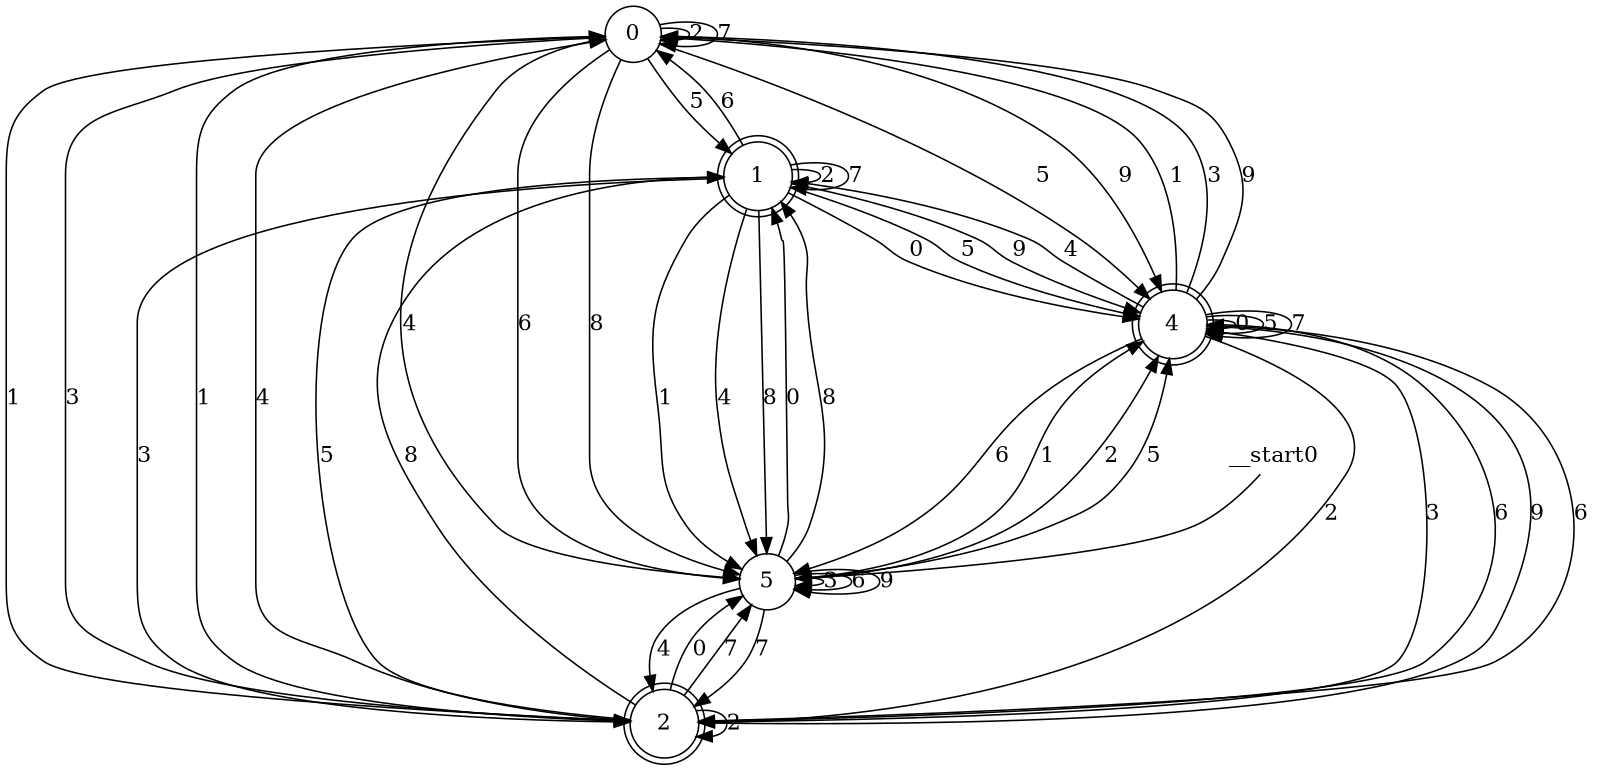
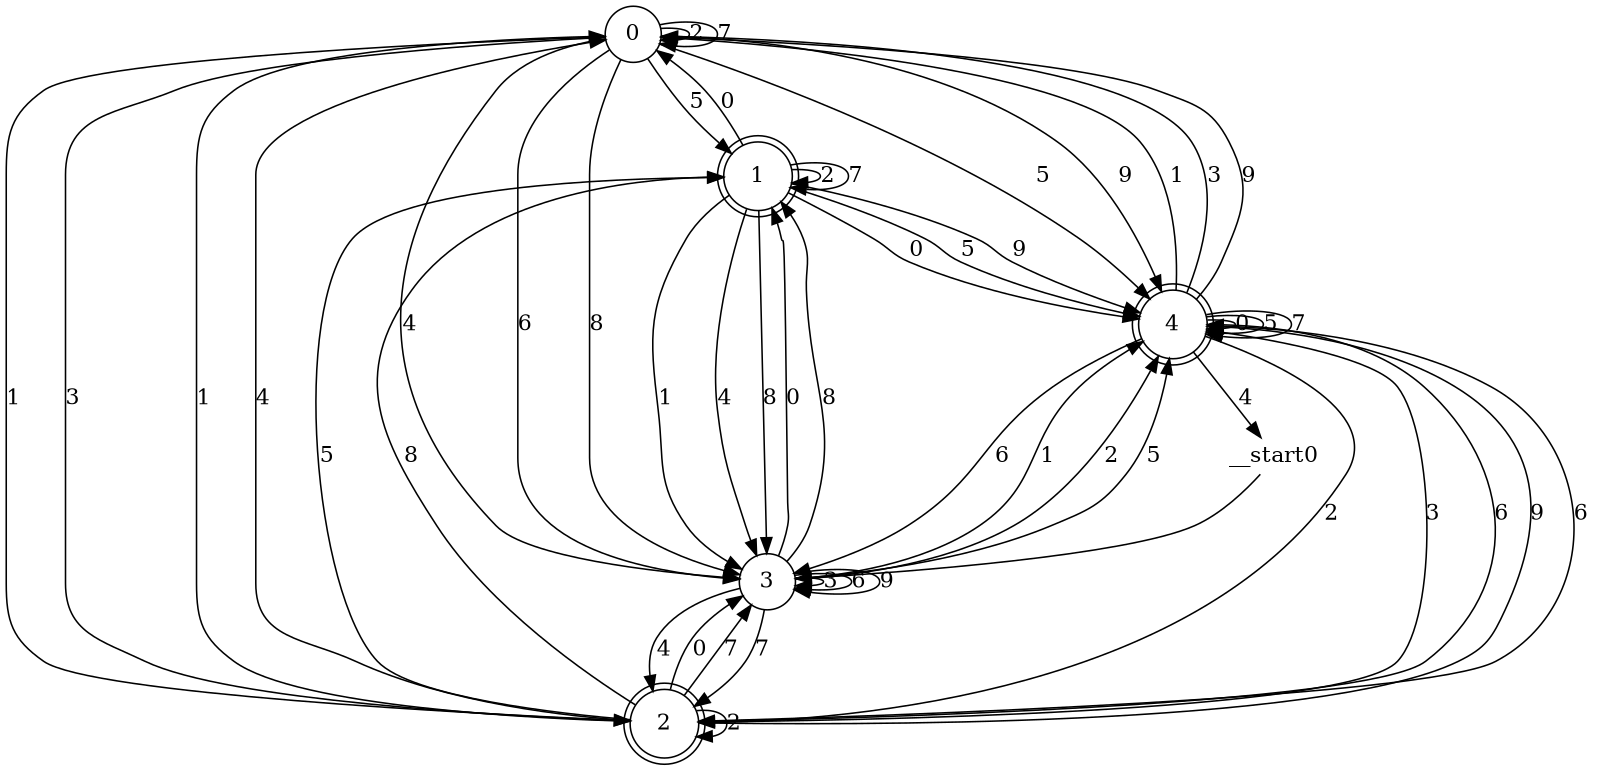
  digraph {
    node [shape=doublecircle]
    n1 [label=0 shape=circle]
    n2 [label=1]
    n3 [label=2]
-   n4 [label=5 shape=circle]
+   n4 [label=3 shape=circle]
    n5 [label=4]
    __start0 [height=0 shape=none width=0]
    n1 -> n1 [label=2]
    n1 -> n1 [label=7]
    n1 -> n2 [label=5]
    n1 -> n3 [label=1]
    n1 -> n3 [label=3]
    n1 -> n4 [label=4]
    n1 -> n4 [label=6]
    n1 -> n4 [label=8]
    n1 -> n5 [label=5]
    n1 -> n5 [label=9]
-   n2 -> n1 [label=6]
+   n2 -> n1 [label=0]
    n2 -> n2 [label=2]
    n2 -> n2 [label=7]
-   n2 -> n3 [label=3]
    n2 -> n4 [label=1]
    n2 -> n4 [label=4]
    n2 -> n4 [label=8]
    n2 -> n5 [label=0]
    n2 -> n5 [label=5]
    n2 -> n5 [label=9]
    n3 -> n1 [label=1]
    n3 -> n1 [label=4]
    n3 -> n2 [label=5]
    n3 -> n2 [label=8]
    n3 -> n3 [label=2]
    n3 -> n4 [label=0]
    n3 -> n4 [label=7]
    n3 -> n5 [label=3]
    n3 -> n5 [label=6]
    n3 -> n5 [label=9]
    n4 -> n2 [label=0]
    n4 -> n2 [label=8]
    n4 -> n3 [label=4]
    n4 -> n3 [label=7]
    n4 -> n4 [label=3]
    n4 -> n4 [label=6]
    n4 -> n4 [label=9]
    n4 -> n5 [label=1]
    n4 -> n5 [label=2]
    n4 -> n5 [label=5]
    n5 -> n1 [label=1]
    n5 -> n1 [label=3]
    n5 -> n1 [label=9]
-   n5 -> n2 [label=4]
+   n5 -> __start0 [label=4]
    n5 -> n3 [label=2]
    n5 -> n3 [label=6]
    n5 -> n4 [label=6]
    n5 -> n5 [label=0]
    n5 -> n5 [label=5]
    n5 -> n5 [label=7]
    __start0 -> n4
  }
